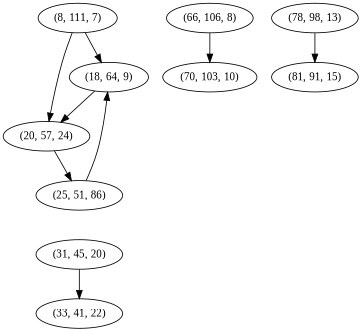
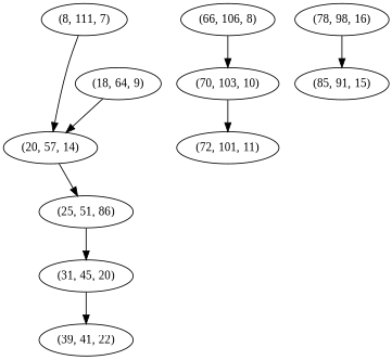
  digraph {
    fontname="Liberation Serif"
    node [fontname="Liberation Serif"]
    edge [fontname="Liberation Serif"]
    n1 [label="(18, 64, 9)"]
    "(8, 111, 7)"
-   "(20, 57, 14)" [label="(20, 57, 24)"]
+   "(20, 57, 14)"
    "(66, 106, 8)"
    "(70, 103, 10)"
    n6 [label="(25, 51, 86)"]
    "(31, 45, 20)"
-   "(33, 41, 22)"
-   "(78, 98, 13)"
-   "(81, 91, 15)"
+   "(33, 41, 22)" [label="(39, 41, 22)"]
+   "(72, 101, 11)"
+   "(78, 98, 13)" [label="(78, 98, 16)"]
+   "(81, 91, 15)" [label="(85, 91, 15)"]
    n1 -> "(20, 57, 14)"
-   "(8, 111, 7)" -> n1
    "(8, 111, 7)" -> "(20, 57, 14)"
    "(20, 57, 14)" -> n6
    "(66, 106, 8)" -> "(70, 103, 10)"
-   n6 -> n1
+   "(70, 103, 10)" -> "(72, 101, 11)"
+   n6 -> "(31, 45, 20)"
    "(31, 45, 20)" -> "(33, 41, 22)"
    "(78, 98, 13)" -> "(81, 91, 15)"
  }
